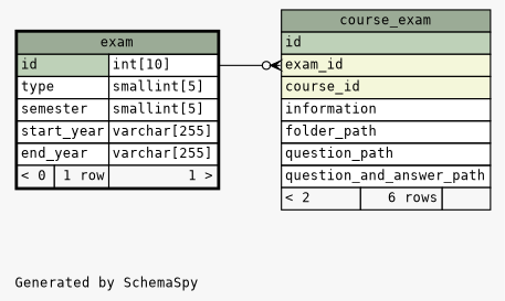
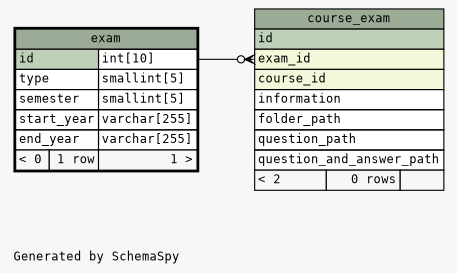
  digraph {
    bgcolor="#f7f7f7"
    fontname="DejaVu Sans Mono"
    fontsize=11
    label="\nGenerated by SchemaSpy"
    labeljust=l
    nodesep=0.18
    rankdir=RL
    ranksep=0.46
    node [fontname="DejaVu Sans Mono" fontsize=11 shape=plaintext]
-   n1 [label=<     <TABLE BORDER="0" CELLBORDER="1" CELLSPACING="0" BGCOLOR="#ffffff">       <TR><TD COLSPAN="3" BGCOLOR="#9bab96" ALIGN="CENTER">course_exam</TD></TR>       <TR><TD PORT="id" COLSPAN="3" BGCOLOR="#bed1b8" ALIGN="LEFT">id</TD></TR>       <TR><TD PORT="exam_id" COLSPAN="3" BGCOLOR="#f4f7da" ALIGN="LEFT">exam_id</TD></TR>       <TR><TD PORT="course_id" COLSPAN="3" BGCOLOR="#f4f7da" ALIGN="LEFT">course_id</TD></TR>       <TR><TD PORT="information" COLSPAN="3" ALIGN="LEFT">information</TD></TR>       <TR><TD PORT="folder_path" COLSPAN="3" ALIGN="LEFT">folder_path</TD></TR>       <TR><TD PORT="question_path" COLSPAN="3" ALIGN="LEFT">question_path</TD></TR>       <TR><TD PORT="question_and_answer_path" COLSPAN="3" ALIGN="LEFT">question_and_answer_path</TD></TR>       <TR><TD ALIGN="LEFT" BGCOLOR="#f7f7f7">&lt; 2</TD><TD ALIGN="RIGHT" BGCOLOR="#f7f7f7">6 rows</TD><TD ALIGN="RIGHT" BGCOLOR="#f7f7f7">  </TD></TR>     </TABLE>>]
+   n1 [label=<     <TABLE BORDER="0" CELLBORDER="1" CELLSPACING="0" BGCOLOR="#ffffff">       <TR><TD COLSPAN="3" BGCOLOR="#9bab96" ALIGN="CENTER">course_exam</TD></TR>       <TR><TD PORT="id" COLSPAN="3" BGCOLOR="#bed1b8" ALIGN="LEFT">id</TD></TR>       <TR><TD PORT="exam_id" COLSPAN="3" BGCOLOR="#f4f7da" ALIGN="LEFT">exam_id</TD></TR>       <TR><TD PORT="course_id" COLSPAN="3" BGCOLOR="#f4f7da" ALIGN="LEFT">course_id</TD></TR>       <TR><TD PORT="information" COLSPAN="3" ALIGN="LEFT">information</TD></TR>       <TR><TD PORT="folder_path" COLSPAN="3" ALIGN="LEFT">folder_path</TD></TR>       <TR><TD PORT="question_path" COLSPAN="3" ALIGN="LEFT">question_path</TD></TR>       <TR><TD PORT="question_and_answer_path" COLSPAN="3" ALIGN="LEFT">question_and_answer_path</TD></TR>       <TR><TD ALIGN="LEFT" BGCOLOR="#f7f7f7">&lt; 2</TD><TD ALIGN="RIGHT" BGCOLOR="#f7f7f7">0 rows</TD><TD ALIGN="RIGHT" BGCOLOR="#f7f7f7">  </TD></TR>     </TABLE>>]
    n2 [label=<     <TABLE BORDER="2" CELLBORDER="1" CELLSPACING="0" BGCOLOR="#ffffff">       <TR><TD COLSPAN="3" BGCOLOR="#9bab96" ALIGN="CENTER">exam</TD></TR>       <TR><TD PORT="id" COLSPAN="2" BGCOLOR="#bed1b8" ALIGN="LEFT">id</TD><TD PORT="id.type" ALIGN="LEFT">int[10]</TD></TR>       <TR><TD PORT="type" COLSPAN="2" ALIGN="LEFT">type</TD><TD PORT="type.type" ALIGN="LEFT">smallint[5]</TD></TR>       <TR><TD PORT="semester" COLSPAN="2" ALIGN="LEFT">semester</TD><TD PORT="semester.type" ALIGN="LEFT">smallint[5]</TD></TR>       <TR><TD PORT="start_year" COLSPAN="2" ALIGN="LEFT">start_year</TD><TD PORT="start_year.type" ALIGN="LEFT">varchar[255]</TD></TR>       <TR><TD PORT="end_year" COLSPAN="2" ALIGN="LEFT">end_year</TD><TD PORT="end_year.type" ALIGN="LEFT">varchar[255]</TD></TR>       <TR><TD ALIGN="LEFT" BGCOLOR="#f7f7f7">&lt; 0</TD><TD ALIGN="RIGHT" BGCOLOR="#f7f7f7">1 row</TD><TD ALIGN="RIGHT" BGCOLOR="#f7f7f7">1 &gt;</TD></TR>     </TABLE>>]
    n1 -> n2 [arrowhead=none arrowsize=0.8 arrowtail=crowodot dir=back headport="id.type:e" tailport="exam_id:w" fontname="DejaVu Sans Mono"]
  }
